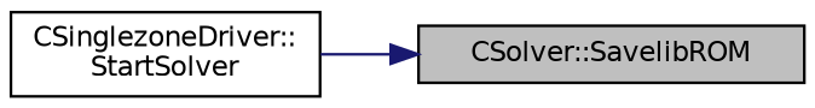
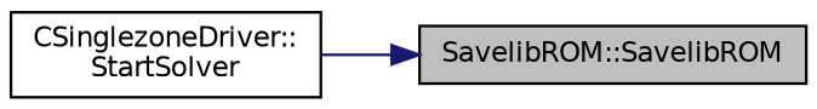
  digraph {
    rankdir=RL
    node [color=black fontname=Helvetica fontsize=10 shape=record style=filled]
-   n1 [fillcolor=grey75 fontcolor=black height=0.2 label="CSolver::SavelibROM" width=0.4]
+   n1 [fillcolor=grey75 fontcolor=black height=0.2 label="SavelibROM::SavelibROM" width=0.4]
    n2 [fillcolor=white height=0.2 label="CSinglezoneDriver::\lStartSolver" width=0.4]
    n1 -> n2 [color=midnightblue dir=back fontname=Helvetica fontsize=10 labelfontname=Helvetica labelfontsize=10 style=solid]
  }
